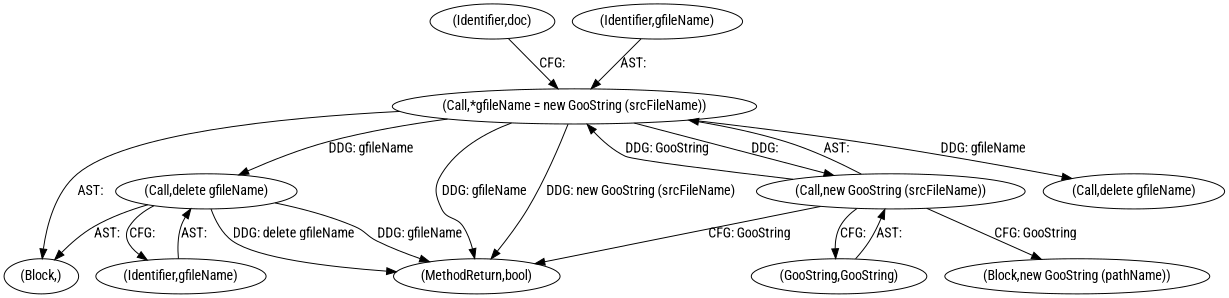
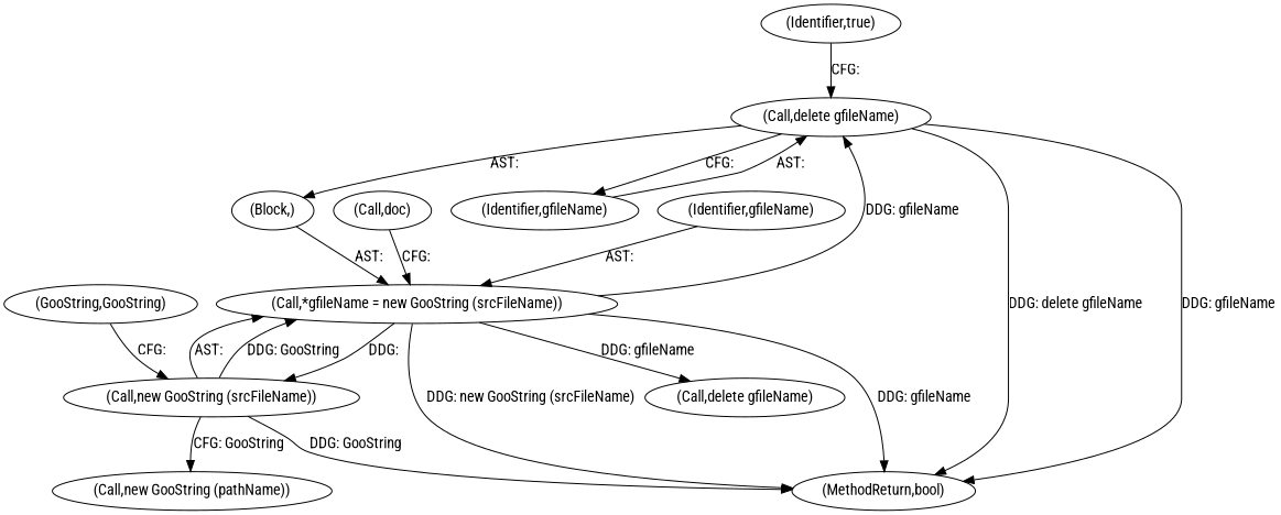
  digraph {
    fontname="Roboto Condensed"
    node [fontname="Roboto Condensed"]
    edge [fontname="Roboto Condensed"]
    n1 [label="(Call,delete gfileName)"]
    n2 [label="(Identifier,gfileName)"]
    n3 [label="(Block,)"]
    n4 [label="(MethodReturn,bool)"]
    n5 [label="(Call,*gfileName = new GooString (srcFileName))"]
    n6 [label="(Call,new GooString (srcFileName))"]
    n7 [label="(Call,delete gfileName)"]
    n8 [label="(GooString,GooString)"]
-   n9 [label="(Block,new GooString (pathName))"]
-   n10 [label="(Identifier,doc)"]
+   n9 [label="(Call,new GooString (pathName))"]
+   n10 [label="(Call,doc)"]
+   n11 [label="(Identifier,true)"]
    n12 [label="(Identifier,gfileName)"]
    n1 -> n2 [label="CFG: "]
    n1 -> n3 [label="AST: "]
    n1 -> n4 [label="DDG: delete gfileName"]
    n1 -> n4 [label="DDG: gfileName"]
    n2 -> n1 [label="AST: "]
    n5 -> n1 [label="DDG: gfileName"]
-   n5 -> n3 [label="AST: "]
+   n3 -> n5 [label="AST: "]
    n5 -> n4 [label="DDG: gfileName"]
    n5 -> n4 [label="DDG: new GooString (srcFileName)"]
    n5 -> n6 [label="DDG: "]
    n5 -> n7 [label="DDG: gfileName"]
-   n6 -> n4 [label="CFG: GooString"]
+   n6 -> n4 [label="DDG: GooString"]
    n6 -> n5 [label="AST: "]
    n6 -> n5 [label="DDG: GooString"]
-   n6 -> n8 [label="CFG: "]
    n6 -> n9 [label="CFG: GooString"]
-   n8 -> n6 [label="AST: "]
+   n8 -> n6 [label="CFG: "]
    n10 -> n5 [label="CFG: "]
+   n11 -> n1 [label="CFG: "]
    n12 -> n5 [label="AST: "]
  }
